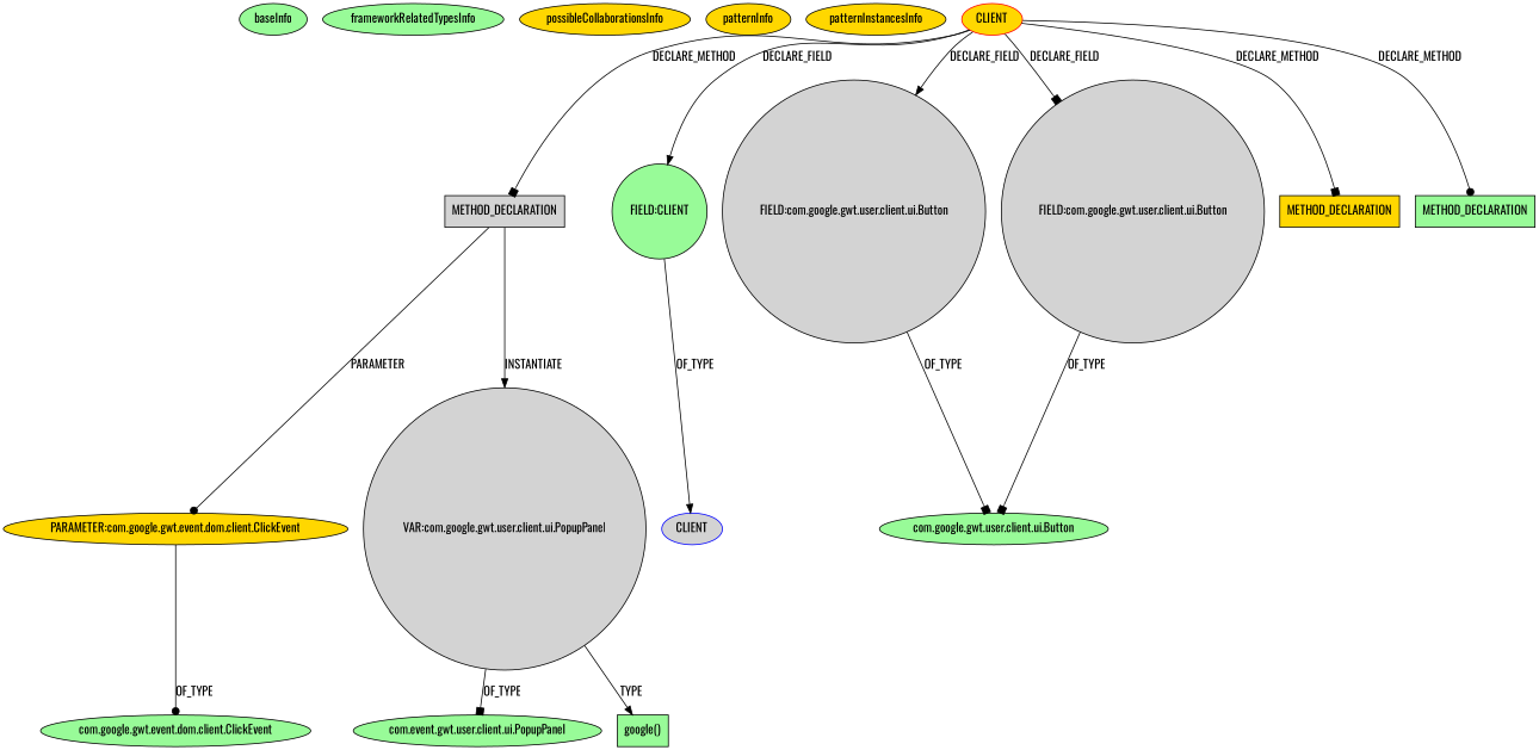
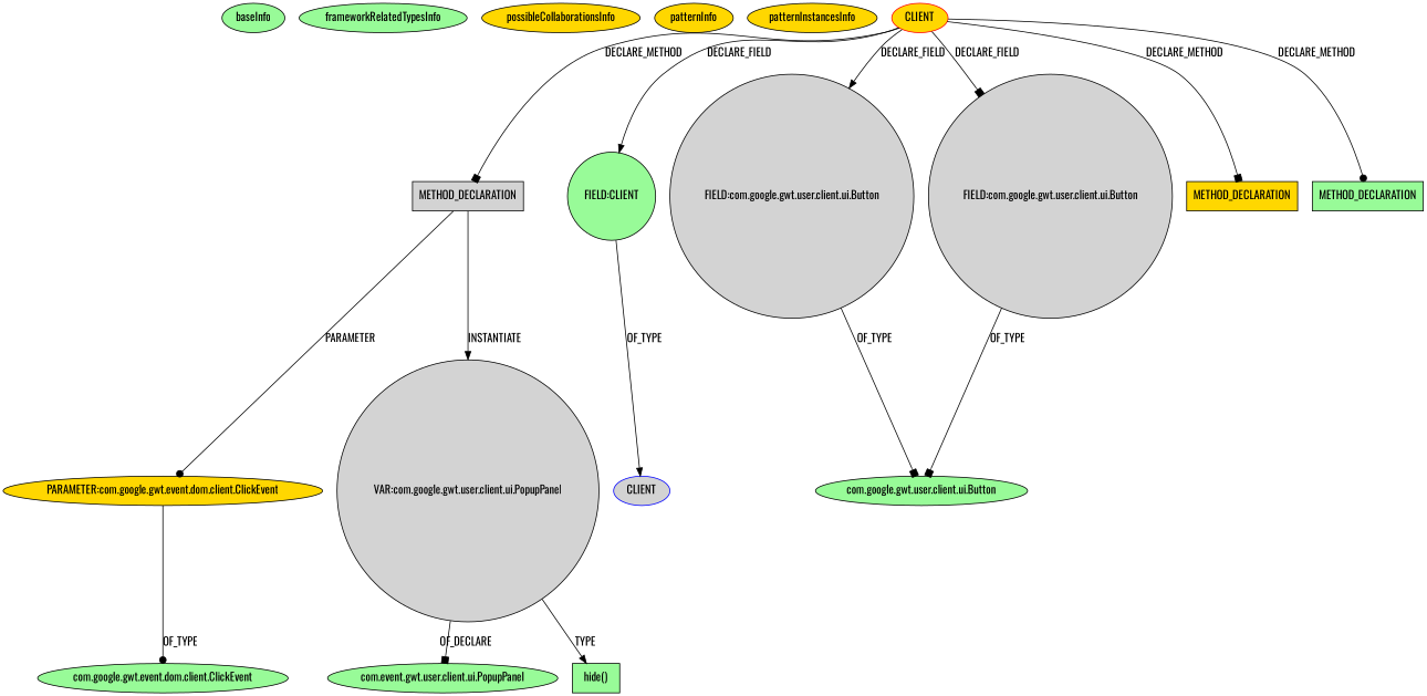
  digraph {
    fontname=Oswald
    node [fillcolor=palegreen fontname=Oswald style=filled isFrameworkType=false]
    edge [arrowhead=box fontname=Oswald]
    baseInfo [category=pattern graphId=64 isAnonymous=false possibleRelation=false isFrameworkType=""]
    frameworkRelatedTypesInfo [isFrameworkType=""]
    possibleCollaborationsInfo [fillcolor=gold isFrameworkType=""]
    patternInfo [fillcolor=gold frequency=2.0 patternRootClient=0 isFrameworkType=""]
    patternInstancesInfo [0="felype87-gwt~/felype87-gwt/gwt-master/Minefield/src/com/felype/minefield/client/GameLevelDialog.java~GameLevelDialog~1323" 1="chrte-TemperatureWatcher~/chrte-TemperatureWatcher/TemperatureWatcher-master/src/com/google/gwt/sample/stockwatcher/client/TemperatureWatcher.java~TemperatureWatcher~1066" fillcolor=gold isFrameworkType=""]
    n6 [fillcolor=gold label="PARAMETER:com.google.gwt.event.dom.client.ClickEvent" vertexType=PARAMETER_DECLARATION]
    n7 [label="com.google.gwt.event.dom.client.ClickEvent" vertexType=FRAMEWORK_CLASS_TYPE]
    n8 [fillcolor=lightgrey label=METHOD_DECLARATION shape=box vertexType=CLIENT_METHOD_DECLARATION]
    n9 [fillcolor=lightgrey label="VAR:com.google.gwt.user.client.ui.PopupPanel" shape=circle vertexType=VARIABLE_EXPRESION]
    n10 [label="com.event.gwt.user.client.ui.PopupPanel" vertexType=FRAMEWORK_CLASS_TYPE]
-   n11 [label="google()" shape=box vertexType=INSIDE_CALL]
+   n11 [label="hide()" shape=box vertexType=INSIDE_CALL]
    n12 [color=red fillcolor=gold label=CLIENT vertexType=ROOT_CLIENT_CLASS_DECLARATION]
    n13 [label="FIELD:CLIENT" shape=circle vertexType=FIELD_DECLARATION]
    n14 [fillcolor=lightgrey label="FIELD:com.google.gwt.user.client.ui.Button" shape=circle vertexType=FIELD_DECLARATION]
    n15 [fillcolor=lightgrey label="FIELD:com.google.gwt.user.client.ui.Button" shape=circle vertexType=FIELD_DECLARATION]
    n16 [fillcolor=gold label=METHOD_DECLARATION shape=box vertexType=CLIENT_METHOD_DECLARATION]
    n17 [label=METHOD_DECLARATION shape=box vertexType=CLIENT_METHOD_DECLARATION]
    n18 [color=blue fillcolor=lightgrey label=CLIENT vertexType=REFERENCE_CLIENT_CLASS_DECLARATION]
    n19 [label="com.google.gwt.user.client.ui.Button" vertexType=FRAMEWORK_CLASS_TYPE]
    n6 -> n7 [arrowhead=dot label=OF_TYPE]
    n8 -> n6 [arrowhead=dot label=PARAMETER]
    n8 -> n9 [arrowhead=normal label=INSTANTIATE]
-   n9 -> n10 [label=OF_TYPE]
+   n9 -> n10 [label=OF_DECLARE]
    n9 -> n11 [arrowhead=normal label=TYPE]
    n12 -> n8 [label=DECLARE_METHOD]
    n12 -> n13 [arrowhead=normal label=DECLARE_FIELD]
    n12 -> n14 [arrowhead=normal label=DECLARE_FIELD]
    n12 -> n15 [label=DECLARE_FIELD]
    n12 -> n16 [label=DECLARE_METHOD]
    n12 -> n17 [arrowhead=dot label=DECLARE_METHOD]
    n13 -> n18 [arrowhead=normal label=OF_TYPE]
    n14 -> n19 [label=OF_TYPE]
    n15 -> n19 [label=OF_TYPE]
  }
